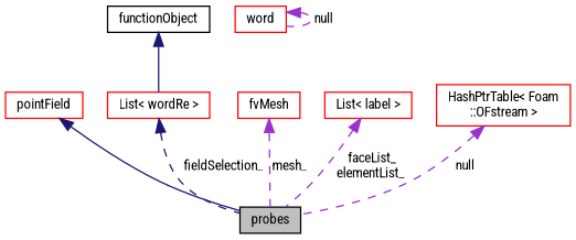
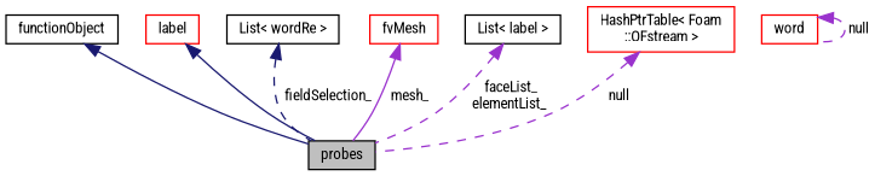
  digraph {
    fontname="Roboto Condensed"
    rankdir=TB
    node [color=red fontname="Roboto Condensed" fontsize=10 shape=record]
    edge [color=darkorchid3 dir=back fontname="Roboto Condensed" fontsize=10 labelfontname=Helvetica labelfontsize=10 style=dashed]
    n1 [color=black fillcolor=grey75 fontcolor=black height=0.2 label=probes style=filled width=0.4]
    n2 [color=black height=0.2 label=functionObject width=0.4]
-   n3 [height=0.2 label=pointField width=0.4]
-   n4 [height=0.2 label="List\< wordRe \>" width=0.4]
+   n3 [height=0.2 label=label width=0.4]
+   n4 [color=black height=0.2 label="List\< wordRe \>" width=0.4]
    n5 [height=0.2 label=fvMesh width=0.4]
-   n6 [height=0.2 label="List\< label \>" width=0.4]
+   n6 [color=black height=0.2 label="List\< label \>" width=0.4]
    n7 [height=0.2 label="HashPtrTable\< Foam\l::OFstream \>" width=0.4]
    n8 [height=0.2 label=word width=0.4]
-   n2 -> n4 [color=midnightblue style=solid]
+   n2 -> n1 [color=midnightblue style=solid]
    n3 -> n1 [color=midnightblue style=solid]
    n4 -> n1 [color=midnightblue label=" fieldSelection_"]
-   n5 -> n1 [label=" mesh_"]
+   n5 -> n1 [label=" mesh_" style=solid]
    n6 -> n1 [label=" faceList_\nelementList_"]
    n7 -> n1 [label=" null"]
    n8 -> n8 [label=" null"]
  }
